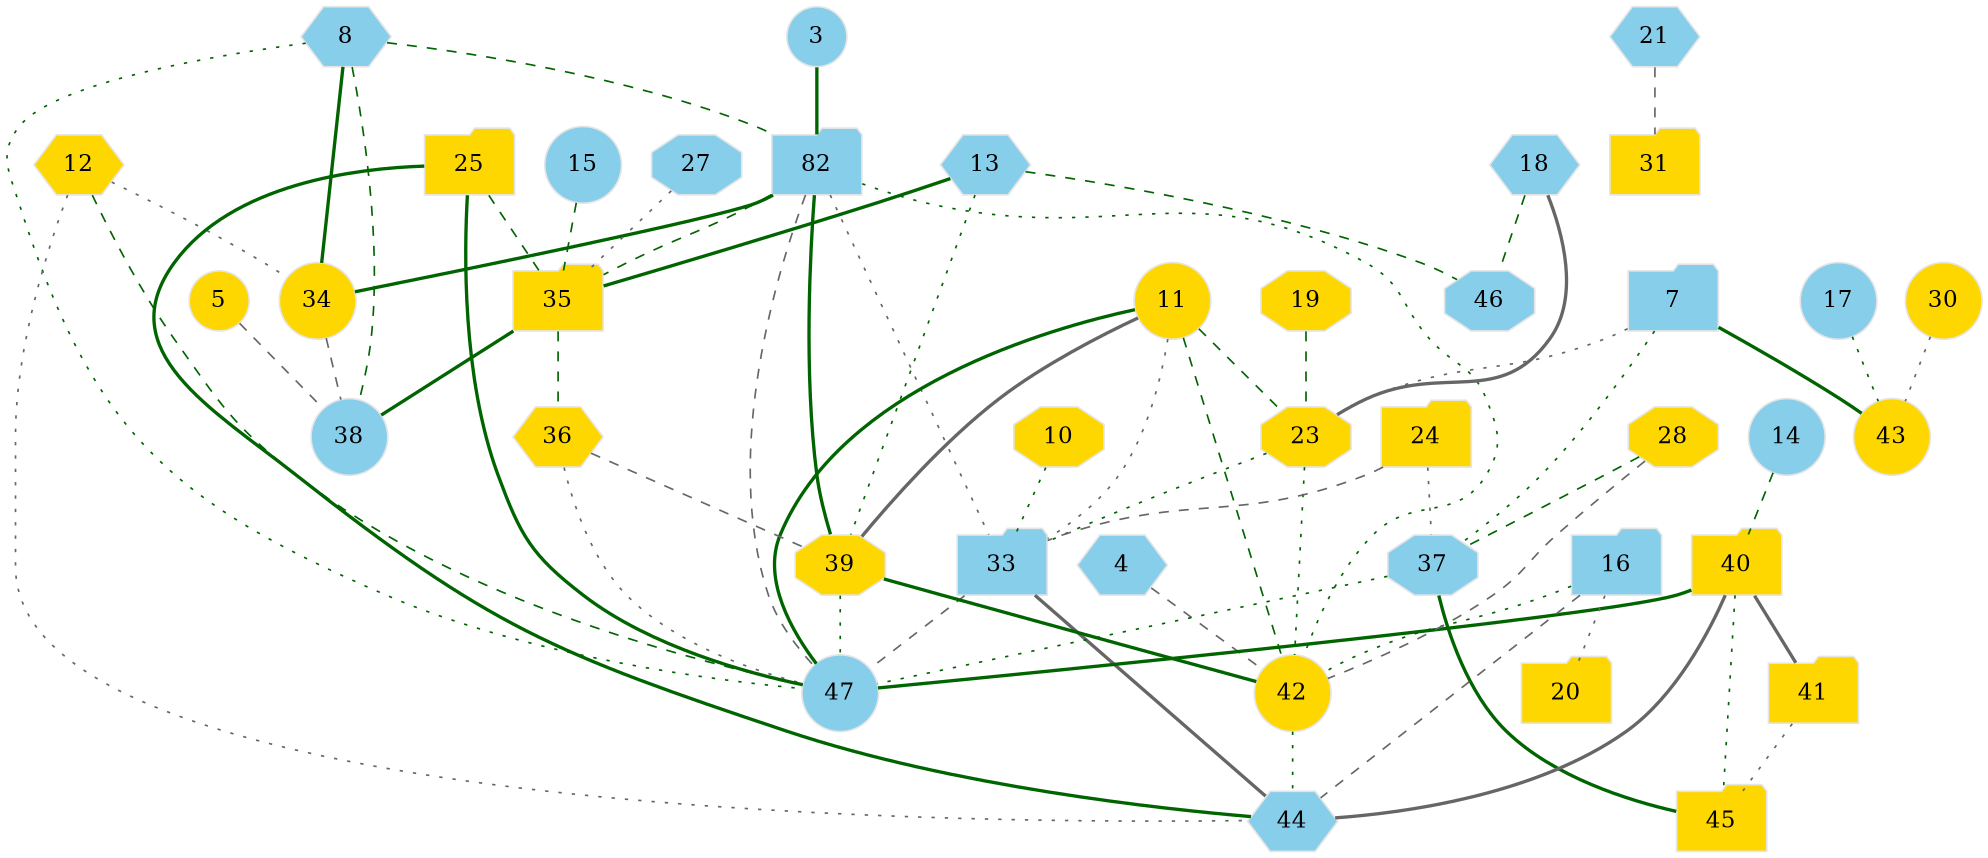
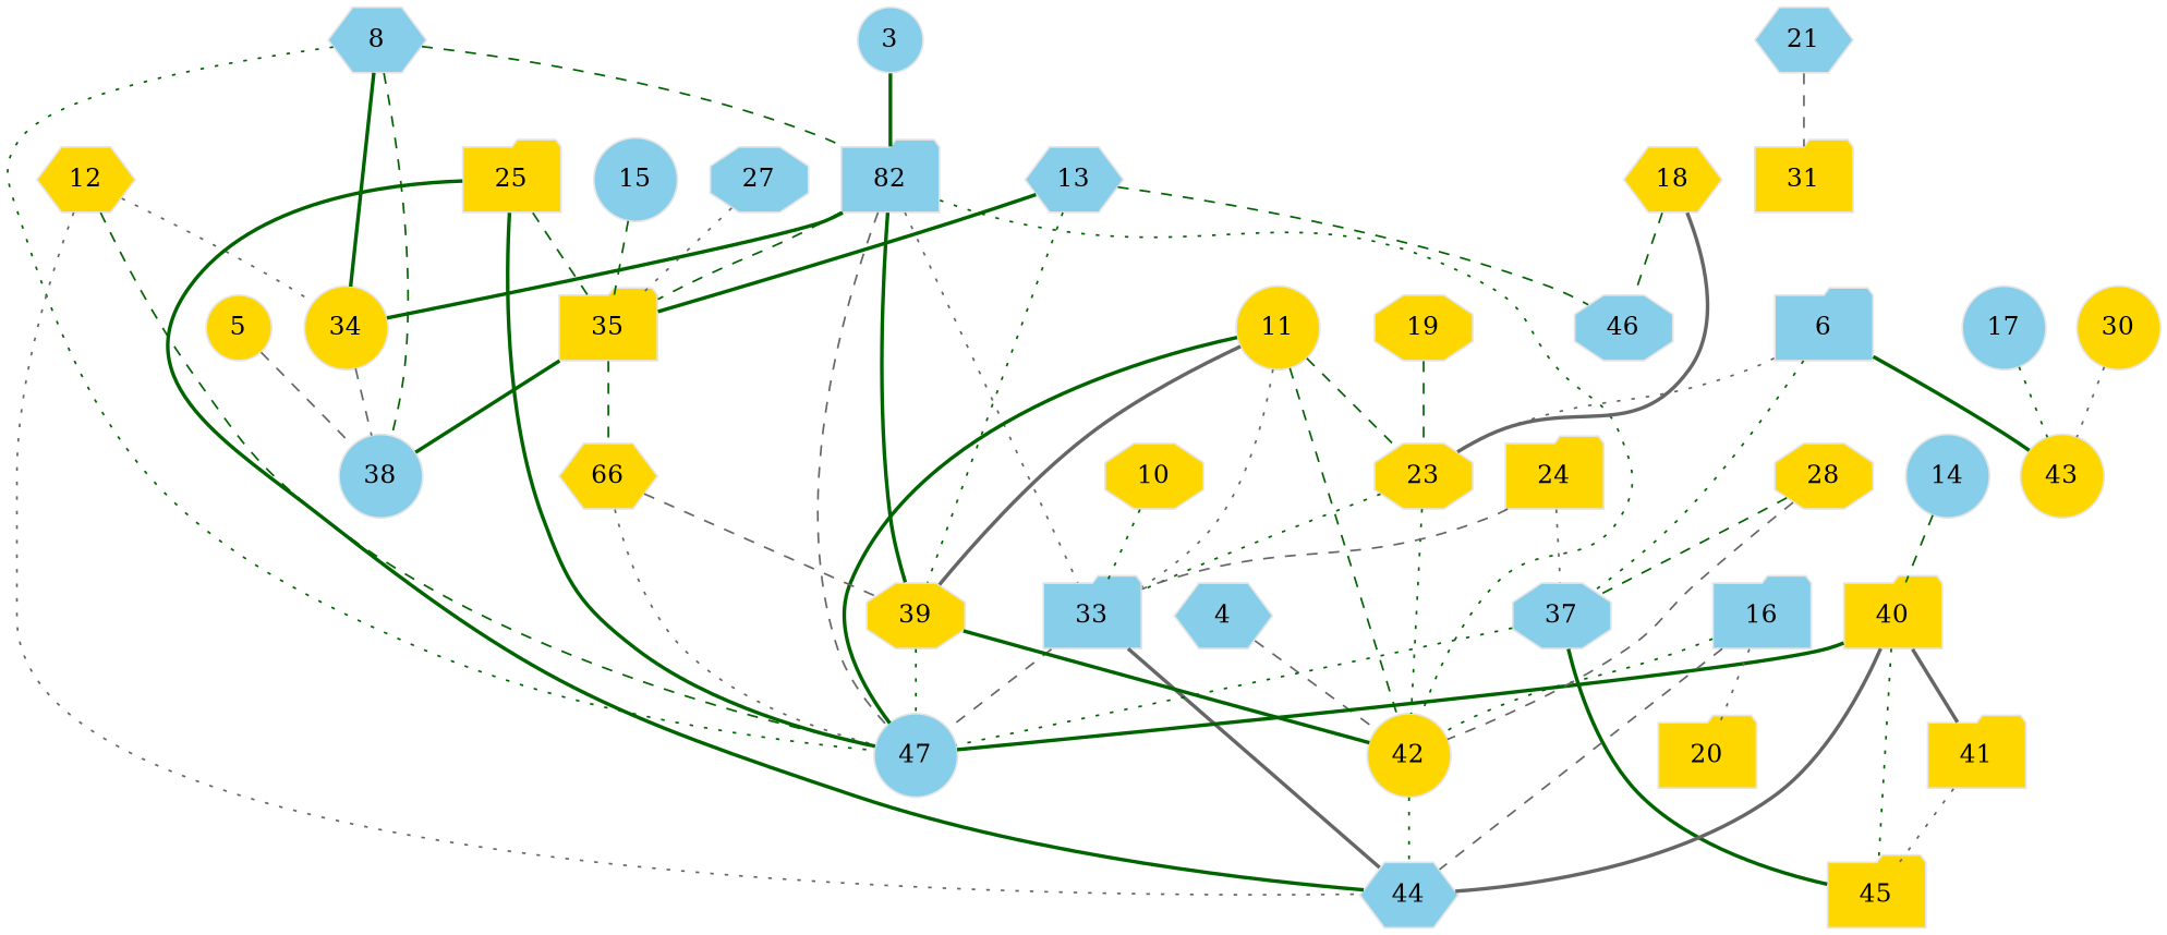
  graph {
    node [color=gray90 fillcolor=gold shape=circle style=filled]
    edge [color=darkgreen style=dotted weight=1.0]
    3 [fillcolor=skyblue]
    n2 [fillcolor=skyblue label=82 shape=folder]
    42
    34
    47 [fillcolor=skyblue]
    33 [fillcolor=skyblue shape=folder]
    39 [shape=octagon]
    35 [shape=folder]
    4 [fillcolor=skyblue shape=hexagon]
    44 [fillcolor=skyblue shape=hexagon]
    38 [fillcolor=skyblue]
    5
-   6 [fillcolor=skyblue shape=folder label=7]
+   6 [fillcolor=skyblue shape=folder]
    23 [shape=octagon]
    37 [fillcolor=skyblue shape=octagon]
    43
    45 [shape=folder]
    8 [fillcolor=skyblue shape=hexagon]
    10 [shape=octagon]
    11
    12 [shape=hexagon]
    13 [fillcolor=skyblue shape=hexagon]
    46 [fillcolor=skyblue shape=octagon]
-   36 [shape=hexagon]
+   36 [shape=hexagon label=66]
    14 [fillcolor=skyblue]
    40 [shape=folder]
    41 [shape=folder]
    15 [fillcolor=skyblue]
    16 [fillcolor=skyblue shape=folder]
    20 [shape=folder]
    17 [fillcolor=skyblue]
-   18 [fillcolor=skyblue shape=hexagon]
+   18 [shape=hexagon]
    19 [shape=octagon]
    21 [fillcolor=skyblue shape=hexagon]
    31 [shape=folder]
    24 [shape=folder]
    25 [shape=folder]
    27 [fillcolor=skyblue shape=octagon]
    28 [shape=octagon]
    30
    3 -- n2 [style=bold]
    n2 -- 42
    n2 -- 34 [style=bold]
    n2 -- 47 [color=gray40 style=dashed]
    n2 -- 33 [color=gray40 weight=2.0]
    n2 -- 39 [style=bold]
    n2 -- 35 [style=dashed]
    42 -- 44 [weight=2.0]
    34 -- 38 [color=gray40 style=dashed]
    33 -- 47 [color=gray40 style=dashed weight=2.0]
    33 -- 44 [color=gray40 style=bold]
    39 -- 42 [style=bold]
    39 -- 47
    35 -- 38 [style=bold]
    35 -- 36 [style=dashed]
    4 -- 42 [color=gray40 style=dashed]
    5 -- 38 [color=gray40 style=dashed]
    6 -- 23 [color=gray40]
    6 -- 37
    6 -- 43 [style=bold]
    23 -- 42
    23 -- 33
    37 -- 47 [weight=2.0]
    37 -- 45 [style=bold]
    8 -- n2 [style=dashed]
    8 -- 34 [style=bold]
    8 -- 47
    8 -- 38 [style=dashed]
    10 -- 33
    11 -- 42 [style=dashed]
    11 -- 47 [style=bold]
    11 -- 33 [color=gray40]
    11 -- 39 [color=gray40 style=bold]
    11 -- 23 [style=dashed weight=2.0]
    12 -- 34 [color=gray40]
    12 -- 47 [style=dashed]
    12 -- 44 [color=gray40]
    13 -- 39
    13 -- 35 [style=bold weight=2.0]
    13 -- 46 [style=dashed]
    36 -- 47 [color=gray40]
    36 -- 39 [color=gray40 style=dashed]
    14 -- 40 [style=dashed]
    40 -- 47 [style=bold weight=2.0]
    40 -- 44 [color=gray40 style=bold weight=2.0]
    40 -- 45
    40 -- 41 [color=gray40 style=bold]
    41 -- 45 [color=gray40]
    15 -- 35 [style=dashed]
    16 -- 42
    16 -- 44 [color=gray40 style=dashed]
    16 -- 20 [color=gray40]
    17 -- 43
    18 -- 23 [color=gray40 style=bold]
    18 -- 46 [style=dashed]
    19 -- 23 [style=dashed]
    21 -- 31 [color=gray40 style=dashed]
    24 -- 33 [color=gray40 style=dashed weight=2.0]
    24 -- 37 [color=gray40]
    25 -- 47 [style=bold]
    25 -- 35 [style=dashed]
    25 -- 44 [style=bold]
    27 -- 35 [color=gray40]
    28 -- 42 [color=gray40 style=dashed weight=2.0]
    28 -- 37 [style=dashed]
    30 -- 43 [color=gray40]
  }
